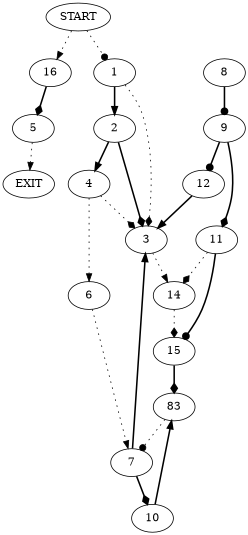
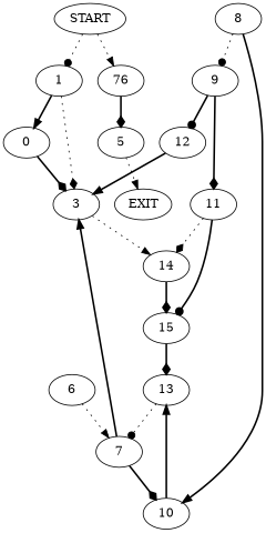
  digraph {
    edge [arrowhead=normal style=bold]
    n1 [label=START]
    1
-   16
-   2
+   16 [label=76]
+   2 [label=0]
    3
    5
    n7 [label=EXIT]
-   4
    14
    6
    7
    10
    8
    9
    11
    12
-   13 [label=83]
+   13
    15
    n1 -> 1 [arrowhead=dot style=dotted]
    n1 -> 16 [style=dotted]
    1 -> 2
    1 -> 3 [arrowhead=diamond style=dotted]
    16 -> 5 [arrowhead=diamond]
    2 -> 3 [arrowhead=diamond]
-   2 -> 4
    3 -> 14 [style=dotted]
    5 -> n7 [style=dotted]
-   4 -> 3 [arrowhead=diamond style=dotted]
-   4 -> 6 [style=dotted]
-   14 -> 15 [arrowhead=diamond style=dotted]
+   14 -> 15 [arrowhead=diamond]
    6 -> 7 [style=dotted]
    7 -> 3
    7 -> 10 [arrowhead=diamond]
    10 -> 13
-   8 -> 9 [arrowhead=dot]
+   8 -> 10
+   8 -> 9 [arrowhead=dot style=dotted]
    9 -> 11 [arrowhead=diamond]
    9 -> 12 [arrowhead=dot]
    11 -> 14 [arrowhead=diamond style=dotted]
    11 -> 15 [arrowhead=dot]
    12 -> 3
    13 -> 7 [arrowhead=dot style=dotted]
    15 -> 13 [arrowhead=diamond]
  }
